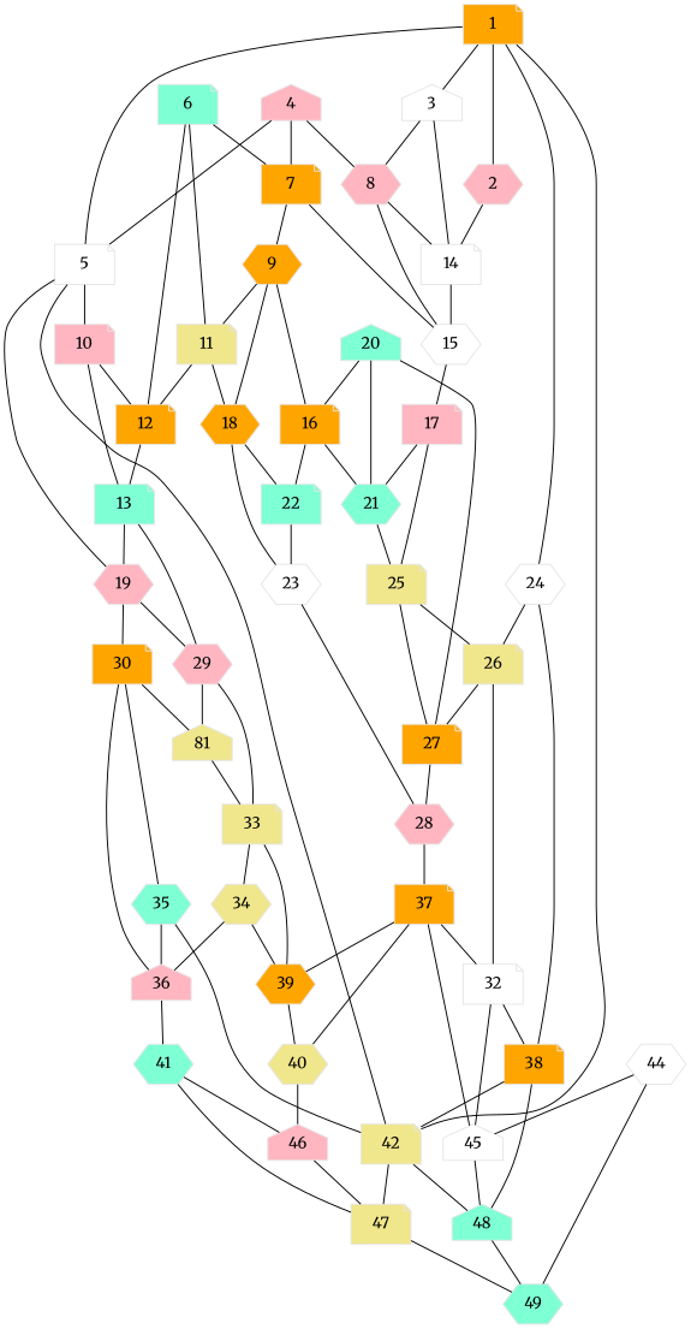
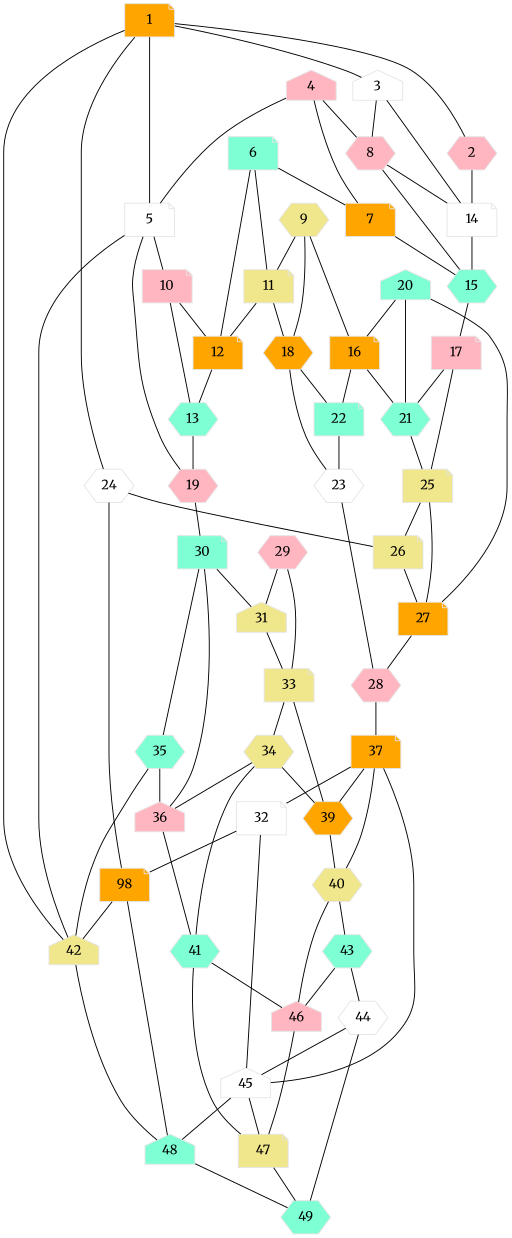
  graph {
    fontname=Merriweather
    node [color=gray90 fillcolor=aquamarine fontname=Merriweather shape=note style=filled]
    edge [fontname=Merriweather weight=1.0]
    1 [fillcolor=orange]
    2 [fillcolor=lightpink shape=hexagon]
    3 [fillcolor=white shape=house]
    5 [fillcolor=white]
    24 [fillcolor=white shape=hexagon]
-   42 [fillcolor=khaki]
+   42 [fillcolor=khaki shape=house]
    14 [fillcolor=white]
    8 [fillcolor=lightpink shape=hexagon]
    10 [fillcolor=lightpink]
    19 [fillcolor=lightpink shape=hexagon]
    26 [fillcolor=khaki]
-   38 [fillcolor=orange]
+   38 [fillcolor=orange label=98]
    48 [shape=house]
    47 [fillcolor=khaki]
-   15 [fillcolor=white shape=hexagon]
+   15 [shape=hexagon]
    4 [fillcolor=lightpink shape=house]
    7 [fillcolor=orange]
-   9 [fillcolor=orange shape=hexagon]
+   9 [fillcolor=khaki shape=hexagon]
    12 [fillcolor=orange]
-   13
+   13 [shape=hexagon]
    29 [fillcolor=lightpink shape=hexagon]
-   30 [fillcolor=orange]
+   30
    6
    11 [fillcolor=khaki]
    18 [fillcolor=orange shape=hexagon]
    16 [fillcolor=orange]
    17 [fillcolor=lightpink]
    21 [shape=hexagon]
    22
    23 [fillcolor=white shape=hexagon]
-   31 [fillcolor=khaki shape=house label=81]
+   31 [fillcolor=khaki shape=house]
    33 [fillcolor=khaki]
    25 [fillcolor=khaki]
    27 [fillcolor=orange]
    28 [fillcolor=lightpink shape=hexagon]
    35 [shape=hexagon]
    36 [fillcolor=lightpink shape=house]
    20 [shape=house]
    37 [fillcolor=orange]
    32 [fillcolor=white]
    45 [fillcolor=white shape=house]
    39 [fillcolor=orange shape=hexagon]
    40 [fillcolor=khaki shape=hexagon]
    34 [fillcolor=khaki shape=hexagon]
    41 [shape=hexagon]
    46 [fillcolor=lightpink shape=house]
+   43 [shape=hexagon]
    49 [shape=hexagon]
    44 [fillcolor=white shape=hexagon]
    1 -- 2
    1 -- 3
    1 -- 5
    1 -- 24
    1 -- 42
    2 -- 14 [weight=2.0]
    3 -- 14
    3 -- 8
    5 -- 42
    5 -- 10
    5 -- 19
    24 -- 26
    24 -- 38
    42 -- 48
-   42 -- 47
+   45 -- 47
    14 -- 15
    8 -- 14
    8 -- 15
    10 -- 12
    10 -- 13
-   19 -- 29
    19 -- 30
    26 -- 27
-   26 -- 32
    38 -- 42
    38 -- 48
    48 -- 49
    47 -- 49
    15 -- 17
    4 -- 5
    4 -- 8
    4 -- 7
    7 -- 15
-   7 -- 9
    9 -- 11
    9 -- 18
    9 -- 16
    12 -- 13
    13 -- 19
-   13 -- 29
    29 -- 31
    29 -- 33
    30 -- 31
    30 -- 35
    30 -- 36
    6 -- 7
    6 -- 12
    6 -- 11
    11 -- 12
    11 -- 18
    18 -- 22
    18 -- 23
    16 -- 21
    16 -- 22
    17 -- 21
    17 -- 25
    21 -- 25
    22 -- 23
    23 -- 28
    31 -- 33
    33 -- 39
    33 -- 34
    25 -- 26
    25 -- 27
    27 -- 28
    28 -- 37
    35 -- 42
    35 -- 36
    36 -- 41
    20 -- 16
    20 -- 21
    20 -- 27
    37 -- 32
    37 -- 45
    37 -- 39
    37 -- 40
    32 -- 38
    32 -- 45
    45 -- 48
    39 -- 40
    40 -- 46
+   40 -- 43
    34 -- 36
    34 -- 39
+   34 -- 41
    41 -- 47
    41 -- 46
    46 -- 47
+   43 -- 46
+   43 -- 44
    44 -- 45
    44 -- 49 [weight=2.0]
  }
